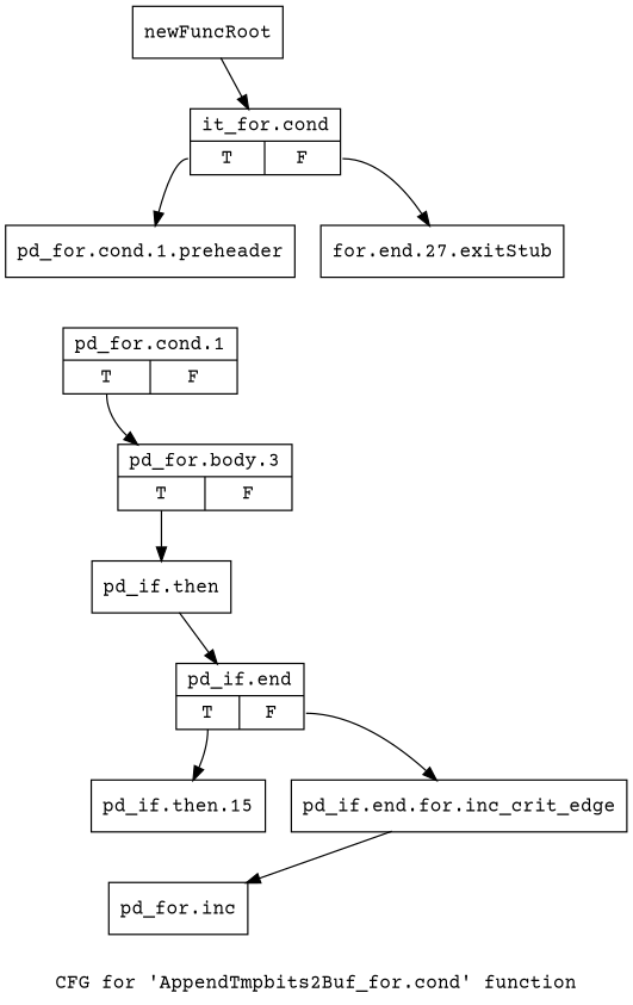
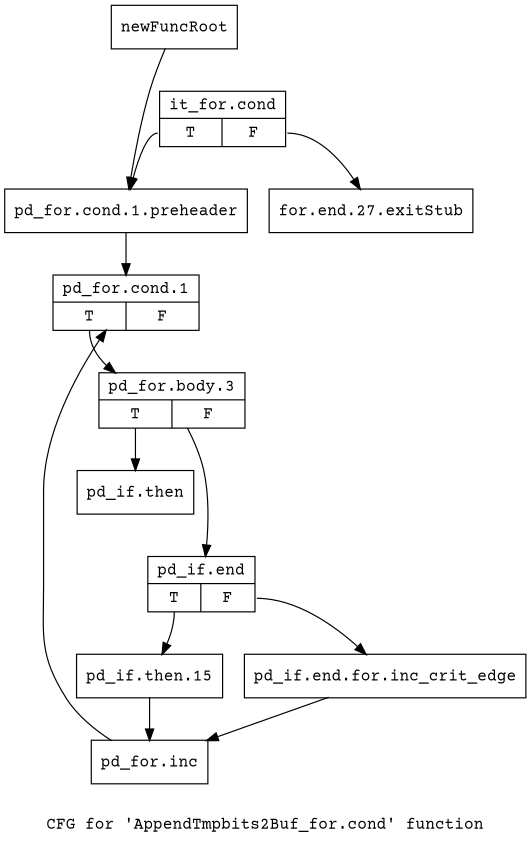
  digraph {
    fontname="Courier Prime"
    label="CFG for 'AppendTmpbits2Buf_for.cond' function"
    node [fontname="Courier Prime" shape=record]
    edge [fontname="Courier Prime"]
    n1 [label="{newFuncRoot}"]
    n2 [label="{it_for.cond|{<s0>T|<s1>F}}"]
    n3 [label="{for.end.27.exitStub}"]
    n4 [label="{pd_for.cond.1.preheader}"]
    n5 [label="{pd_for.cond.1|{<s0>T|<s1>F}}"]
    n6 [label="{pd_for.body.3|{<s0>T|<s1>F}}"]
    n7 [label="{pd_if.then}"]
    n8 [label="{pd_if.end|{<s0>T|<s1>F}}"]
    n9 [label="{pd_if.then.15}"]
    n10 [label="{pd_if.end.for.inc_crit_edge}"]
    n11 [label="{pd_for.inc}"]
-   n1 -> n2
+   n1 -> n4
    n2 -> n3 [tailport=s1]
    n2 -> n4 [tailport=s0]
+   n4 -> n5
    n5 -> n6 [tailport=s0]
    n6 -> n7 [tailport=s0]
-   n7 -> n8
+   n6 -> n8
    n8 -> n9 [tailport=s0]
    n8 -> n10 [tailport=s1]
+   n9 -> n11
    n10 -> n11
+   n11 -> n5
  }
